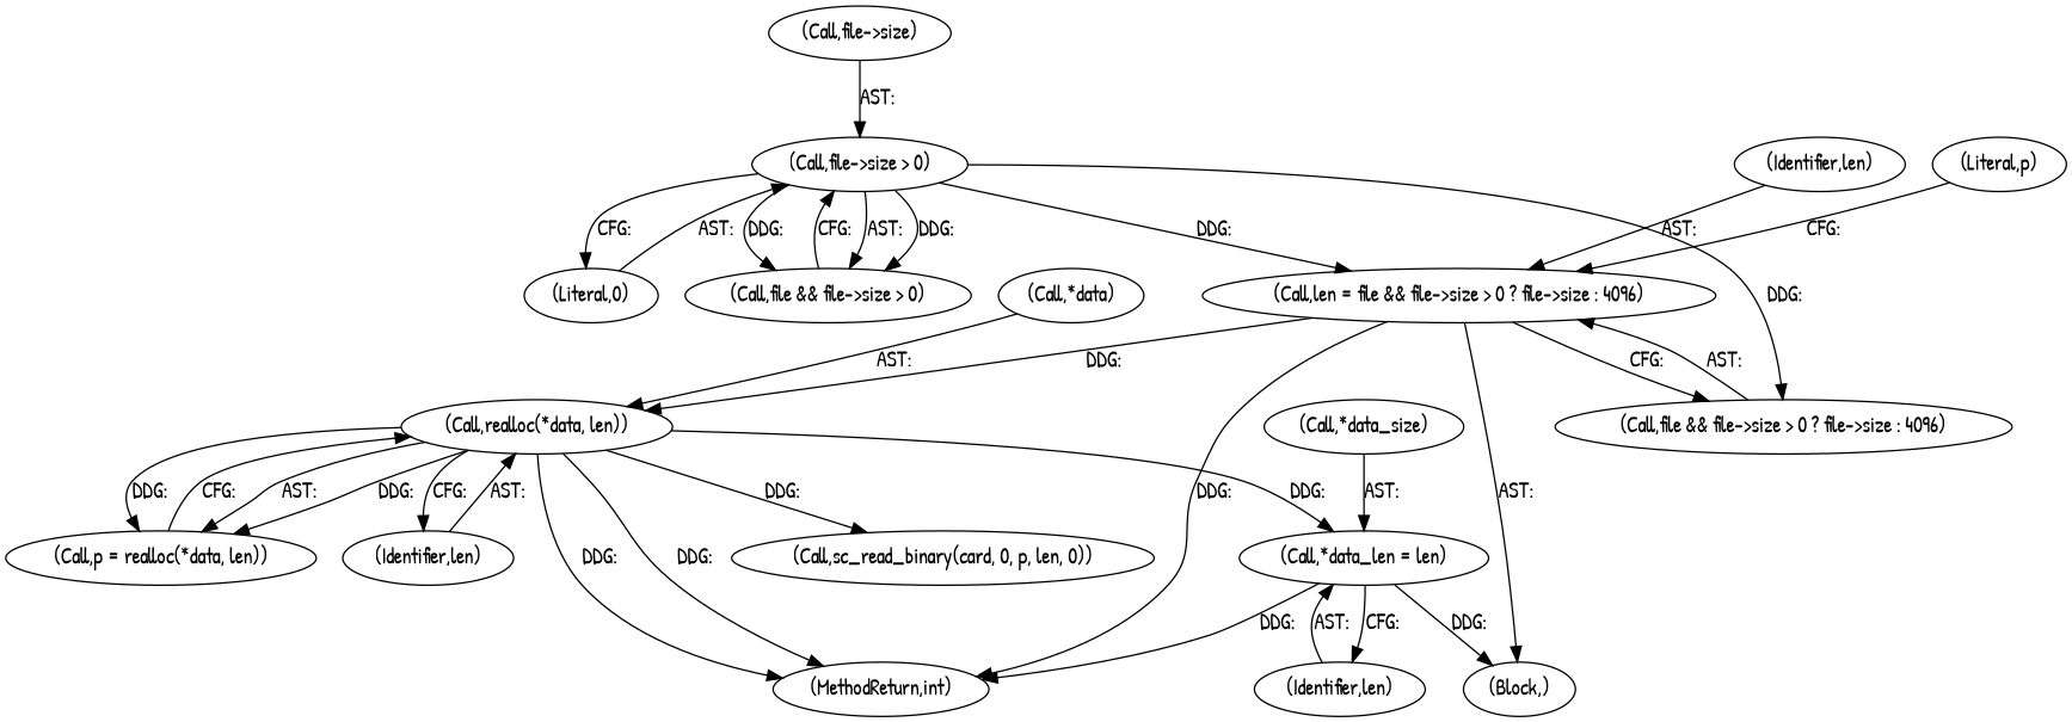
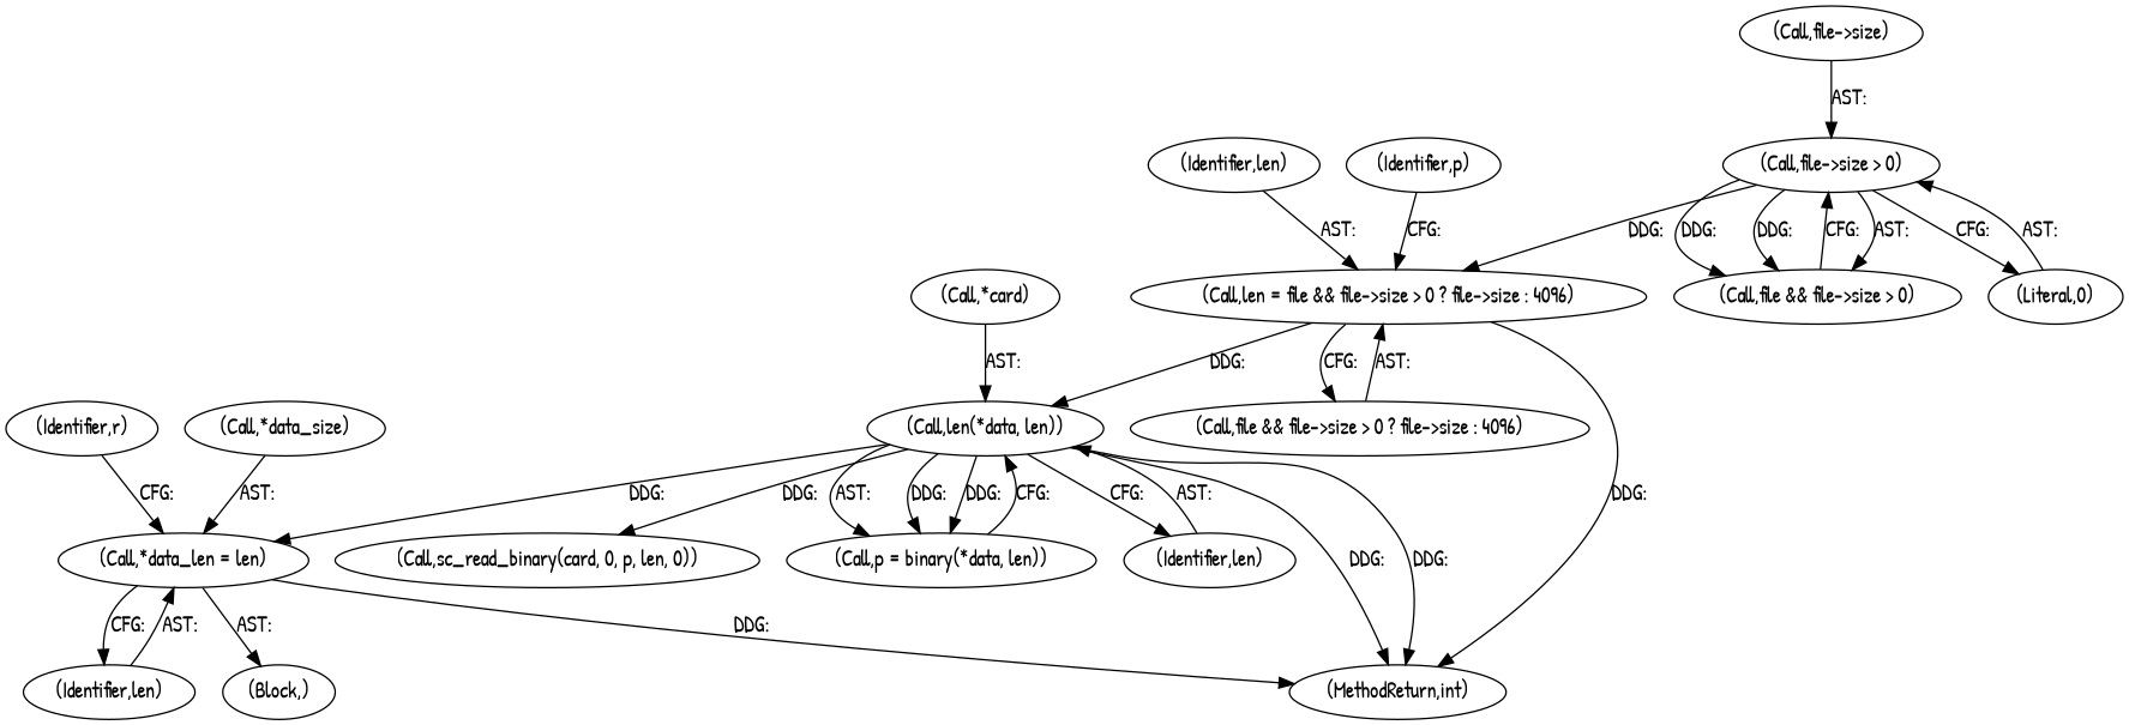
  digraph {
    fontname="Patrick Hand"
    node [fontname="Patrick Hand"]
    edge [fontname="Patrick Hand"]
    n1 [label="(Call,*data_len = len)"]
    n2 [label="(Identifier,len)"]
    n3 [label="(MethodReturn,int)"]
    n4 [label="(Block,)"]
-   n5 [label="(Call,realloc(*data, len))"]
+   n5 [label="(Call,len(*data, len))"]
    n6 [label="(Call,sc_read_binary(card, 0, p, len, 0))"]
-   n7 [label="(Call,p = realloc(*data, len))"]
+   n7 [label="(Call,p = binary(*data, len))"]
    n8 [label="(Identifier,len)"]
    n9 [label="(Call,len = file && file->size > 0 ? file->size : 4096)"]
    n10 [label="(Call,file && file->size > 0 ? file->size : 4096)"]
    n11 [label="(Call,file->size > 0)"]
    n12 [label="(Call,file && file->size > 0)"]
    n13 [label="(Literal,0)"]
+   n14 [label="(Identifier,r)"]
    n15 [label="(Call,file->size)"]
-   n16 [label="(Call,*data)"]
+   n16 [label="(Call,*card)"]
    n17 [label="(Identifier,len)"]
-   n18 [label="(Literal,p)"]
+   n18 [label="(Identifier,p)"]
    n19 [label="(Call,*data_size)"]
    n1 -> n2 [label="CFG: "]
    n1 -> n3 [label="DDG: "]
-   n1 -> n4 [label="DDG: "]
+   n1 -> n4 [label="AST: "]
    n2 -> n1 [label="AST: "]
    n5 -> n1 [label="DDG: "]
    n5 -> n3 [label="DDG: "]
    n5 -> n3 [label="DDG: "]
    n5 -> n6 [label="DDG: "]
    n5 -> n7 [label="AST: "]
    n5 -> n7 [label="DDG: "]
    n5 -> n7 [label="DDG: "]
    n5 -> n8 [label="CFG: "]
    n7 -> n5 [label="CFG: "]
    n8 -> n5 [label="AST: "]
    n9 -> n3 [label="DDG: "]
-   n9 -> n4 [label="AST: "]
    n9 -> n5 [label="DDG: "]
    n9 -> n10 [label="CFG: "]
    n10 -> n9 [label="AST: "]
    n11 -> n9 [label="DDG: "]
-   n11 -> n10 [label="DDG: "]
    n11 -> n12 [label="AST: "]
    n11 -> n12 [label="DDG: "]
    n11 -> n12 [label="DDG: "]
    n11 -> n13 [label="CFG: "]
    n12 -> n11 [label="CFG: "]
    n13 -> n11 [label="AST: "]
+   n14 -> n1 [label="CFG: "]
    n15 -> n11 [label="AST: "]
    n16 -> n5 [label="AST: "]
    n17 -> n9 [label="AST: "]
    n18 -> n9 [label="CFG: "]
    n19 -> n1 [label="AST: "]
  }
